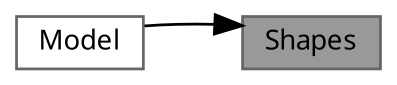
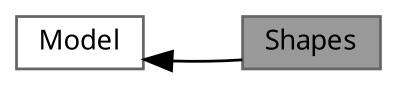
  digraph {
    rankdir=LR
    fontname="Noto Sans"
    node [fontname="Noto Sans" fontsize=10 shape=box style=filled]
    n1 [color=grey40 fillcolor=white height=0.2 label=Model width=0.4]
    n2 [color=gray40 fillcolor=grey60 fontcolor=black height=0.2 label=Shapes width=0.4]
-   n2 -> n1 [dir=back fontname="Noto Sans" fontsize=10 labelfontname=Helvetica labelfontsize=10 shape=plaintext style=solid]
+   n1 -> n2 [dir=back fontname="Noto Sans" fontsize=10 labelfontname=Helvetica labelfontsize=10 shape=plaintext style=solid]
  }
